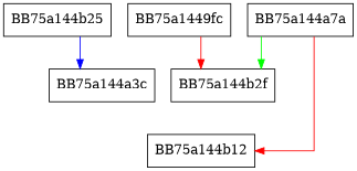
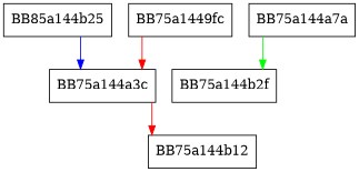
  digraph {
    splines=ortho
    node [shape=box]
    edge [color=red]
    BB75a1449fc
    BB75a144a3c
-   BB75a144b25
+   BB75a144b25 [label=BB85a144b25]
    BB75a144a7a
    BB75a144b2f
    BB75a144b12
-   BB75a1449fc -> BB75a144b2f
+   BB75a1449fc -> BB75a144a3c
    BB75a144b25 -> BB75a144a3c [color=blue]
    BB75a144a7a -> BB75a144b2f [color=green]
-   BB75a144a7a -> BB75a144b12
+   BB75a144a3c -> BB75a144b12
  }
